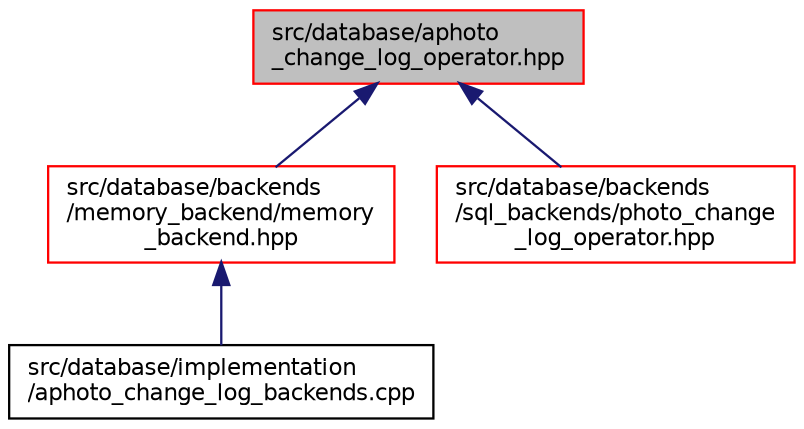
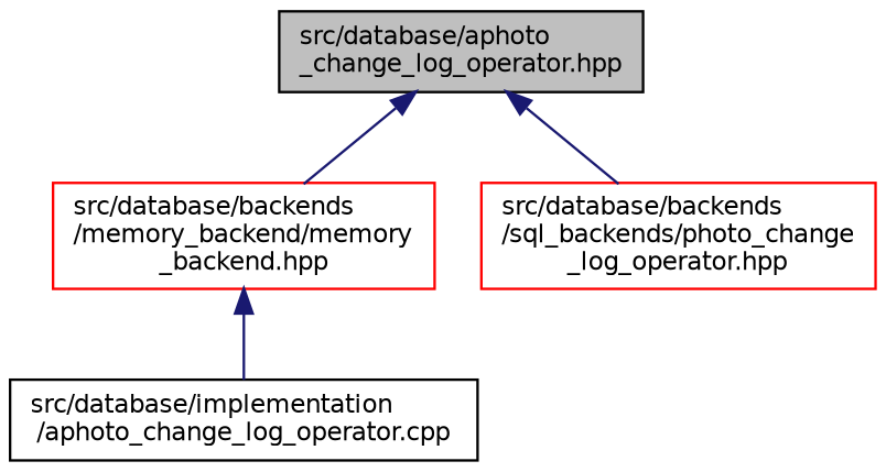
  digraph {
    node [color=black fillcolor=white fontname=Helvetica fontsize=10 shape=record style=filled]
    edge [color=midnightblue dir=back fontname=Helvetica fontsize=10 labelfontname=Helvetica labelfontsize=10 style=solid]
-   n1 [color=red fillcolor=grey75 fontcolor=black height=0.2 label="src/database/aphoto\l_change_log_operator.hpp" width=0.4]
+   n1 [fillcolor=grey75 fontcolor=black height=0.2 label="src/database/aphoto\l_change_log_operator.hpp" width=0.4]
    n2 [color=red height=0.2 label="src/database/backends\l/memory_backend/memory\l_backend.hpp" width=0.4]
    n3 [color=red height=0.2 label="src/database/backends\l/sql_backends/photo_change\l_log_operator.hpp" width=0.4]
-   n4 [height=0.2 label="src/database/implementation\l/aphoto_change_log_backends.cpp" width=0.4]
+   n4 [height=0.2 label="src/database/implementation\l/aphoto_change_log_operator.cpp" width=0.4]
    n1 -> n2
    n1 -> n3
    n2 -> n4
  }
